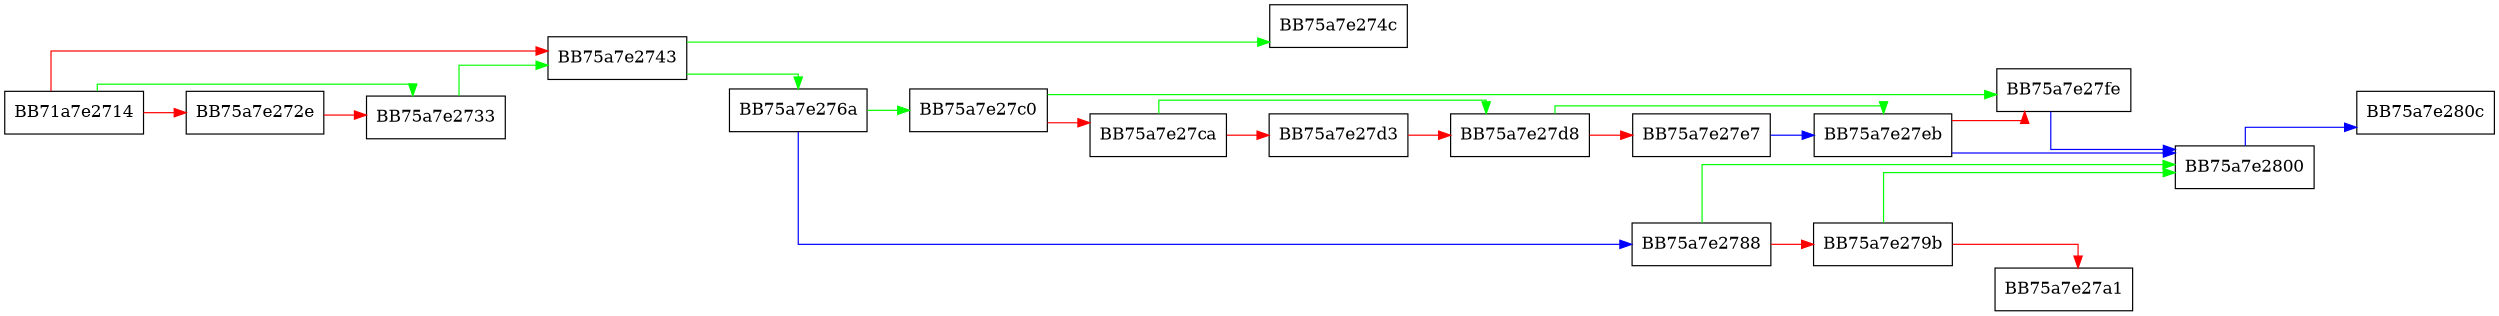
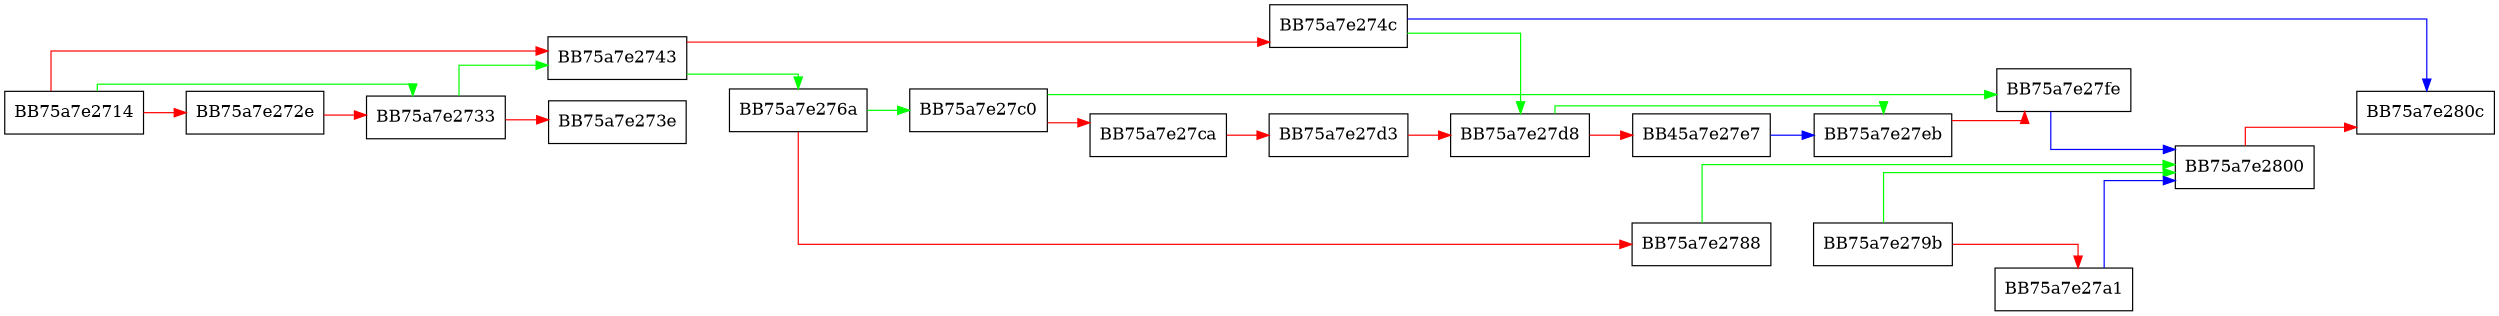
  digraph {
    rankdir=LR
    splines=ortho
    node [shape=box]
    edge [color=red]
-   BB75a7e2714 [label=BB71a7e2714]
+   BB75a7e2714
    BB75a7e2733
    BB75a7e272e
    BB75a7e2743
+   BB75a7e273e
    BB75a7e276a
    BB75a7e274c
    BB75a7e27c0
    BB75a7e2788
    BB75a7e280c
    BB75a7e27fe
    BB75a7e27ca
    BB75a7e2800
    BB75a7e279b
    BB75a7e27d8
    BB75a7e27d3
    BB75a7e27a1
    BB75a7e27eb
-   BB75a7e27e7
+   BB75a7e27e7 [label=BB45a7e27e7]
    BB75a7e2714 -> BB75a7e2733 [color=green]
    BB75a7e2714 -> BB75a7e272e
    BB75a7e2714 -> BB75a7e2743
    BB75a7e2733 -> BB75a7e2743 [color=green]
+   BB75a7e2733 -> BB75a7e273e
    BB75a7e272e -> BB75a7e2733
    BB75a7e2743 -> BB75a7e276a [color=green]
-   BB75a7e2743 -> BB75a7e274c [color=green]
+   BB75a7e2743 -> BB75a7e274c
    BB75a7e276a -> BB75a7e27c0 [color=green]
-   BB75a7e276a -> BB75a7e2788 [color=blue]
+   BB75a7e276a -> BB75a7e2788
+   BB75a7e274c -> BB75a7e280c [color=blue]
    BB75a7e27c0 -> BB75a7e27fe [color=green]
    BB75a7e27c0 -> BB75a7e27ca
    BB75a7e2788 -> BB75a7e2800 [color=green]
-   BB75a7e2788 -> BB75a7e279b
    BB75a7e27fe -> BB75a7e2800 [color=blue]
-   BB75a7e27ca -> BB75a7e27d8 [color=green]
+   BB75a7e274c -> BB75a7e27d8 [color=green]
    BB75a7e27ca -> BB75a7e27d3
-   BB75a7e2800 -> BB75a7e280c [color=blue]
+   BB75a7e2800 -> BB75a7e280c
    BB75a7e279b -> BB75a7e2800 [color=green]
    BB75a7e279b -> BB75a7e27a1
    BB75a7e27d8 -> BB75a7e27eb [color=green]
    BB75a7e27d8 -> BB75a7e27e7
    BB75a7e27d3 -> BB75a7e27d8
-   BB75a7e27eb -> BB75a7e2800 [color=blue]
+   BB75a7e27a1 -> BB75a7e2800 [color=blue]
    BB75a7e27eb -> BB75a7e27fe
    BB75a7e27e7 -> BB75a7e27eb [color=blue]
  }
